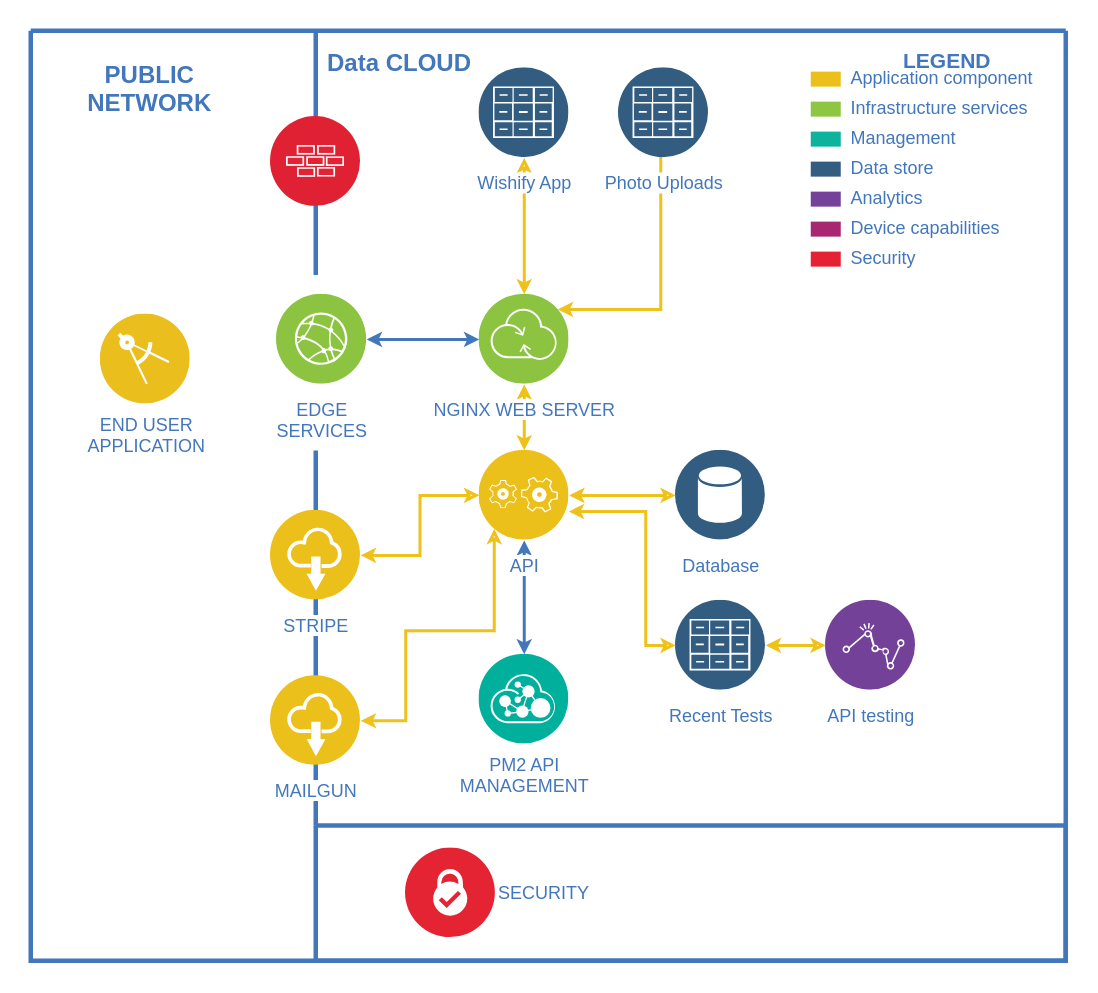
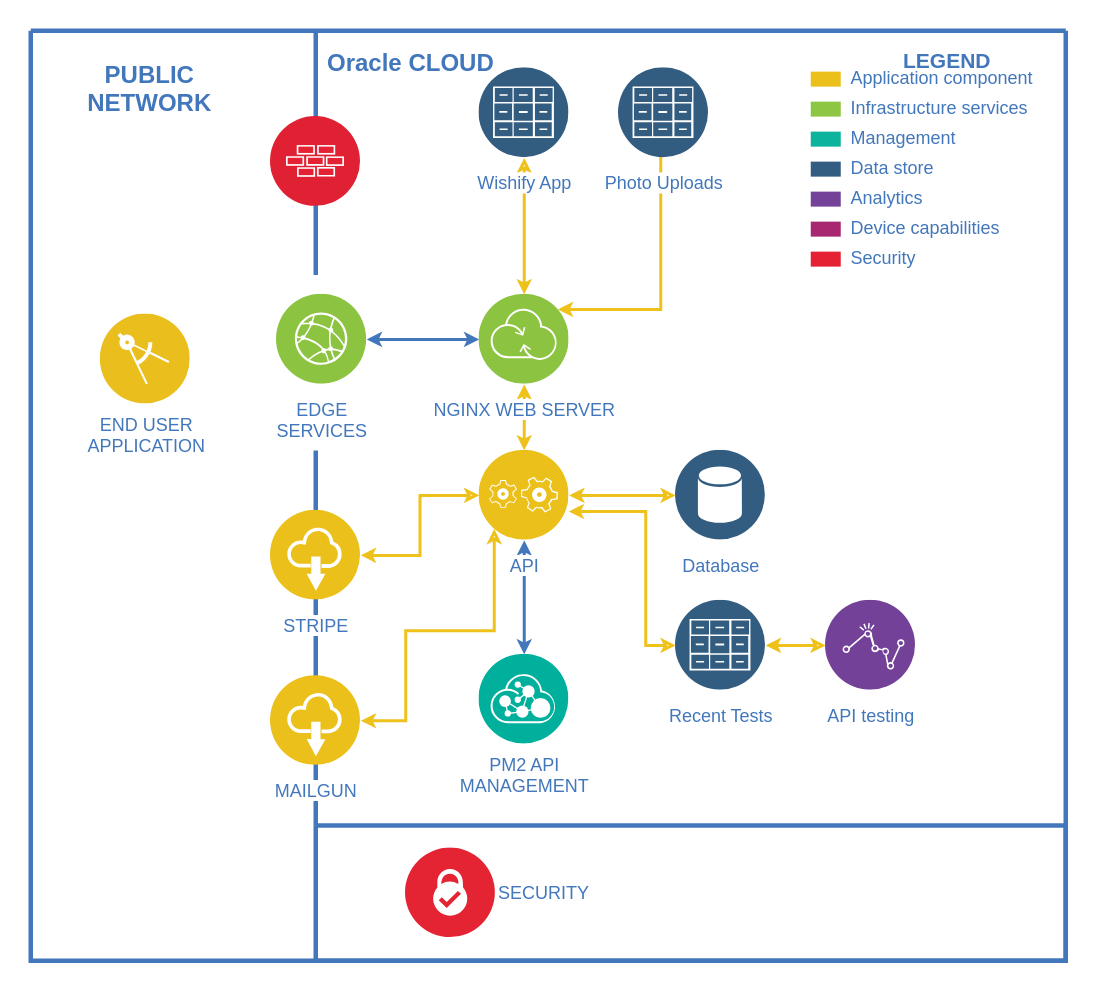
  <mxCell id="0" />
  <mxCell id="1" parent="0" />
  <mxCell id="2" value="" style="swimlane;shadow=0;strokeColor=#4277BB;fillColor=#ffffff;fontColor=#4277BB;align=right;startSize=0;collapsible=0;strokeWidth=3;" parent="1" vertex="1"><mxGeometry x="20" y="20" width="690" height="620" as="geometry" /></mxCell>
  <mxCell id="3" style="edgeStyle=orthogonalEdgeStyle;rounded=0;html=1;labelBackgroundColor=#ffffff;startArrow=classic;startFill=0;startSize=4;endArrow=classic;endFill=1;endSize=4;jettySize=auto;orthogonalLoop=1;strokeColor=#EEC11B;strokeWidth=2;fontSize=12;fontColor=#4277BB;entryX=0.5;entryY=0;entryDx=0;entryDy=0;" edge="1" parent="2" target="19"><mxGeometry relative="1" as="geometry"><Array as="points"><mxPoint x="329" y="239.75" /><mxPoint x="329" y="239.75" /></Array><mxPoint x="329" y="235.75" as="sourcePoint" /><mxPoint x="400" y="320.75" as="targetPoint" /></mxGeometry></mxCell>
  <mxCell id="4" style="edgeStyle=orthogonalEdgeStyle;rounded=0;html=1;labelBackgroundColor=#ffffff;startArrow=classic;startFill=1;startSize=4;endArrow=classic;endFill=1;endSize=4;jettySize=auto;orthogonalLoop=1;strokeColor=#4277BB;strokeWidth=2;fontSize=12;fontColor=#4277BB;exitX=0.5;exitY=1;exitDx=0;exitDy=0;entryX=0.5;entryY=0;entryDx=0;entryDy=0;" edge="1" parent="2" source="19" target="18"><mxGeometry relative="1" as="geometry"><Array as="points"><mxPoint x="329" y="359.75" /><mxPoint x="329" y="359.75" /></Array><mxPoint x="559" y="232.75" as="sourcePoint" /><mxPoint x="697" y="98.75" as="targetPoint" /></mxGeometry></mxCell>
  <mxCell id="5" style="edgeStyle=elbowEdgeStyle;rounded=0;elbow=vertical;html=1;exitX=0;exitY=0.5;entryX=0;entryY=0.5;labelBackgroundColor=#ffffff;startArrow=classic;startFill=1;startSize=4;endArrow=none;endFill=0;endSize=4;jettySize=auto;orthogonalLoop=1;strokeColor=#4277BB;strokeWidth=2;fontSize=12;fontColor=#4277BB;" parent="2" edge="1"><mxGeometry relative="1" as="geometry"><mxPoint x="603.429" y="87.25" as="sourcePoint" /><mxPoint x="603.429" y="87.25" as="targetPoint" /></mxGeometry></mxCell>
  <mxCell id="6" style="edgeStyle=orthogonalEdgeStyle;rounded=0;html=1;labelBackgroundColor=#ffffff;startArrow=classic;startFill=1;startSize=4;endArrow=classic;endFill=1;endSize=4;jettySize=auto;orthogonalLoop=1;strokeColor=#4277BB;strokeWidth=2;fontSize=12;fontColor=#4277BB;" parent="2" source="16" target="15" edge="1"><mxGeometry relative="1" as="geometry"><Array as="points"><mxPoint x="264" y="205.75" /></Array></mxGeometry></mxCell>
  <mxCell id="7" value="Application component" style="rounded=0;html=1;shadow=0;labelBackgroundColor=none;strokeColor=none;strokeWidth=2;fillColor=#EBC01A;gradientColor=none;fontSize=12;fontColor=#4277BB;align=left;labelPosition=right;verticalLabelPosition=middle;verticalAlign=middle;spacingLeft=5;" parent="2" vertex="1"><mxGeometry x="520" y="27.25" width="20" height="10" as="geometry" /></mxCell>
  <mxCell id="8" value="Infrastructure services" style="rounded=0;html=1;shadow=0;labelBackgroundColor=none;strokeColor=none;strokeWidth=2;fillColor=#8DC642;gradientColor=none;fontSize=12;fontColor=#4277BB;align=left;labelPosition=right;verticalLabelPosition=middle;verticalAlign=middle;spacingLeft=5;" parent="2" vertex="1"><mxGeometry x="520" y="47.25" width="20" height="10" as="geometry" /></mxCell>
  <mxCell id="9" value="Management" style="rounded=0;html=1;shadow=0;labelBackgroundColor=none;strokeColor=none;strokeWidth=2;fillColor=#0DB39D;gradientColor=none;fontSize=12;fontColor=#4277BB;align=left;labelPosition=right;verticalLabelPosition=middle;verticalAlign=middle;spacingLeft=5;" parent="2" vertex="1"><mxGeometry x="520" y="67.25" width="20" height="10" as="geometry" /></mxCell>
  <mxCell id="10" value="Data store" style="rounded=0;html=1;shadow=0;labelBackgroundColor=none;strokeColor=none;strokeWidth=2;fillColor=#335D81;gradientColor=none;fontSize=12;fontColor=#4277BB;align=left;labelPosition=right;verticalLabelPosition=middle;verticalAlign=middle;spacingLeft=5;" parent="2" vertex="1"><mxGeometry x="520" y="87.25" width="20" height="10" as="geometry" /></mxCell>
  <mxCell id="11" value="Analytics" style="rounded=0;html=1;shadow=0;labelBackgroundColor=none;strokeColor=none;strokeWidth=2;fillColor=#744399;gradientColor=none;fontSize=12;fontColor=#4277BB;align=left;labelPosition=right;verticalLabelPosition=middle;verticalAlign=middle;spacingLeft=5;" parent="2" vertex="1"><mxGeometry x="520" y="107.25" width="20" height="10" as="geometry" /></mxCell>
  <mxCell id="12" value="Device capabilities" style="rounded=0;html=1;shadow=0;labelBackgroundColor=none;strokeColor=none;strokeWidth=2;fillColor=#A72870;gradientColor=none;fontSize=12;fontColor=#4277BB;align=left;labelPosition=right;verticalLabelPosition=middle;verticalAlign=middle;spacingLeft=5;" parent="2" vertex="1"><mxGeometry x="520" y="127.25" width="20" height="10" as="geometry" /></mxCell>
  <mxCell id="13" value="Security" style="rounded=0;html=1;shadow=0;labelBackgroundColor=none;strokeColor=none;strokeWidth=2;fillColor=#E52134;gradientColor=none;fontSize=12;fontColor=#4277BB;align=left;labelPosition=right;verticalLabelPosition=middle;verticalAlign=middle;spacingLeft=5;" parent="2" vertex="1"><mxGeometry x="520" y="147.25" width="20" height="10" as="geometry" /></mxCell>
  <mxCell id="14" value="LEGEND" style="text;html=1;align=left;verticalAlign=middle;fontColor=#4277BB;shadow=0;dashed=0;strokeColor=none;fillColor=none;labelBackgroundColor=none;fontStyle=1;fontSize=14;spacingLeft=0;" parent="2" vertex="1"><mxGeometry x="580" y="10" width="70" height="19.5" as="geometry" /></mxCell>
  <mxCell id="15" value="EDGE&lt;div&gt;SERVICES&lt;/div&gt;" style="aspect=fixed;perimeter=ellipsePerimeter;html=1;align=center;shadow=0;dashed=0;image;image=img/lib/ibm/infrastructure/edge_services.svg;labelBackgroundColor=#ffffff;strokeColor=#666666;strokeWidth=2;fillColor=#C2952D;gradientColor=none;fontSize=12;fontColor=#4277BB;spacingTop=3;" parent="2" vertex="1"><mxGeometry x="164" y="175.75" width="60" height="60" as="geometry" /></mxCell>
  <mxCell id="16" value="NGINX WEB SERVER" style="aspect=fixed;perimeter=ellipsePerimeter;html=1;align=center;shadow=0;dashed=0;image;image=img/lib/ibm/infrastructure/transformation_connectivity.svg;labelBackgroundColor=#ffffff;strokeColor=#666666;strokeWidth=2;fillColor=#C2952D;gradientColor=none;fontSize=12;fontColor=#4277BB;spacingTop=3;" parent="2" vertex="1"><mxGeometry x="299" y="175.75" width="60" height="60" as="geometry" /></mxCell>
  <mxCell id="17" value="END USER&lt;div&gt;APPLICATION&lt;/div&gt;" style="aspect=fixed;perimeter=ellipsePerimeter;html=1;align=center;shadow=0;dashed=0;image;image=img/lib/ibm/applications/enterprise_applications.svg;labelBackgroundColor=#ffffff;strokeColor=#666666;strokeWidth=2;fillColor=#C2952D;gradientColor=none;fontSize=12;fontColor=#4277BB;" parent="2" vertex="1"><mxGeometry x="46.5" y="189" width="60" height="60" as="geometry" /></mxCell>
  <mxCell id="18" value="PM2 API&lt;div&gt;MANAG&lt;span style=&quot;background-color: light-dark(rgb(255, 255, 255), rgb(18, 18, 18)); color: light-dark(rgb(66, 119, 187), rgb(101, 146, 205));&quot;&gt;EMENT&lt;/span&gt;&lt;/div&gt;" style="aspect=fixed;perimeter=ellipsePerimeter;html=1;align=center;shadow=0;dashed=0;image;image=img/lib/ibm/management/api_management.svg;labelBackgroundColor=#ffffff;strokeColor=#666666;strokeWidth=2;fillColor=#C2952D;gradientColor=none;fontSize=12;fontColor=#4277BB;" parent="2" vertex="1"><mxGeometry x="299" y="415.75" width="60" height="60" as="geometry" /></mxCell>
  <mxCell id="19" value="API" style="aspect=fixed;perimeter=ellipsePerimeter;html=1;align=center;shadow=0;dashed=0;image;image=img/lib/ibm/applications/application_logic.svg;labelBackgroundColor=#ffffff;strokeColor=#666666;strokeWidth=2;fillColor=#C2952D;gradientColor=none;fontSize=12;fontColor=#4277BB;spacingTop=3;" parent="2" vertex="1"><mxGeometry x="299" y="279.75" width="60" height="60" as="geometry" /></mxCell>
  <mxCell id="20" value="API testing" style="aspect=fixed;perimeter=ellipsePerimeter;html=1;align=center;shadow=0;dashed=0;image;image=img/lib/ibm/analytics/analytics.svg;labelBackgroundColor=#ffffff;strokeColor=#666666;strokeWidth=2;fillColor=#C2952D;gradientColor=none;fontSize=12;fontColor=#4277BB;spacingTop=3;" parent="2" vertex="1"><mxGeometry x="530" y="379.75" width="60" height="60" as="geometry" /></mxCell>
  <mxCell id="21" value="Database" style="aspect=fixed;perimeter=ellipsePerimeter;html=1;align=center;shadow=0;dashed=0;image;image=img/lib/ibm/data/data_services.svg;labelBackgroundColor=#ffffff;strokeColor=#666666;strokeWidth=2;fillColor=#C2952D;gradientColor=none;fontSize=12;fontColor=#4277BB;spacingTop=3;" parent="2" vertex="1"><mxGeometry x="430" y="279.75" width="60" height="60" as="geometry" /></mxCell>
  <mxCell id="22" value="" style="line;strokeWidth=3;direction=south;html=1;shadow=0;labelBackgroundColor=none;fillColor=none;gradientColor=none;fontSize=12;fontColor=#4277BB;align=right;strokeColor=#4277BB;" parent="2" vertex="1"><mxGeometry x="185" width="10" height="162.75" as="geometry" /></mxCell>
  <mxCell id="23" value="" style="line;strokeWidth=3;direction=south;html=1;shadow=0;labelBackgroundColor=none;fillColor=none;gradientColor=none;fontSize=12;fontColor=#4277BB;align=right;strokeColor=#4277BB;" parent="2" vertex="1"><mxGeometry x="189" y="279.75" width="2" height="250.25" as="geometry" /></mxCell>
  <mxCell id="24" value="&lt;div&gt;PUBLIC&lt;/div&gt;&lt;div&gt;NETWORK&lt;/div&gt;" style="text;html=1;align=center;verticalAlign=top;fontColor=#4277BB;shadow=0;dashed=0;strokeColor=none;fillColor=none;labelBackgroundColor=none;fontStyle=1;fontSize=16;spacingLeft=5;" parent="2" vertex="1"><mxGeometry x="19.5" y="12.75" width="114" height="49" as="geometry" /></mxCell>
- <mxCell id="25" value="Data CLOUD" style="text;html=1;align=left;verticalAlign=top;fontColor=#4277BB;shadow=0;dashed=0;strokeColor=none;fillColor=none;labelBackgroundColor=none;fontStyle=1;fontSize=16;spacingLeft=5;" parent="2" vertex="1"><mxGeometry x="191" y="4.75" width="133" height="20" as="geometry" /></mxCell>
+ <mxCell id="25" value="Oracle CLOUD" style="text;html=1;align=left;verticalAlign=top;fontColor=#4277BB;shadow=0;dashed=0;strokeColor=none;fillColor=none;labelBackgroundColor=none;fontStyle=1;fontSize=16;spacingLeft=5;" parent="2" vertex="1"><mxGeometry x="191" y="4.75" width="133" height="20" as="geometry" /></mxCell>
  <mxCell id="26" value="" style="swimlane;shadow=0;strokeColor=#4277BB;fillColor=#ffffff;fontColor=#4277BB;align=right;startSize=0;collapsible=0;strokeWidth=3;" parent="2" vertex="1"><mxGeometry x="190" y="529.75" width="500" height="90.25" as="geometry" /></mxCell>
  <mxCell id="27" value="SECURITY" style="aspect=fixed;perimeter=ellipsePerimeter;html=1;align=left;shadow=0;dashed=0;image;image=img/lib/ibm/blockchain/certificate_authority.svg;labelBackgroundColor=#ffffff;strokeColor=#666666;strokeWidth=3;fillColor=#C2952D;gradientColor=none;fontSize=12;fontColor=#4277BB;labelPosition=right;verticalLabelPosition=middle;verticalAlign=middle;" parent="26" vertex="1"><mxGeometry x="60" y="15.13" width="60" height="60" as="geometry" /></mxCell>
  <mxCell id="28" value="Recent Tests" style="image;aspect=fixed;perimeter=ellipsePerimeter;html=1;align=center;shadow=0;dashed=0;fontColor=#4277BB;labelBackgroundColor=default;fontSize=12;spacingTop=3;image=img/lib/ibm/data/file_repository.svg;" vertex="1" parent="2"><mxGeometry x="430" y="379.75" width="60" height="60" as="geometry" /></mxCell>
  <mxCell id="29" style="edgeStyle=orthogonalEdgeStyle;rounded=0;html=1;labelBackgroundColor=#ffffff;startArrow=classic;startFill=0;startSize=4;endArrow=classic;endFill=1;endSize=4;jettySize=auto;orthogonalLoop=1;strokeColor=#EEC11B;strokeWidth=2;fontSize=12;fontColor=#4277BB;entryX=0.5;entryY=0;entryDx=0;entryDy=0;exitX=0.5;exitY=1;exitDx=0;exitDy=0;" edge="1" parent="2" source="30" target="16"><mxGeometry relative="1" as="geometry"><Array as="points"><mxPoint x="329" y="129.75" /><mxPoint x="329" y="129.75" /></Array><mxPoint x="339" y="33.75" as="sourcePoint" /><mxPoint x="532" y="-42.25" as="targetPoint" /></mxGeometry></mxCell>
  <mxCell id="30" value="Wishify App" style="image;aspect=fixed;perimeter=ellipsePerimeter;html=1;align=center;shadow=0;dashed=0;fontColor=#4277BB;labelBackgroundColor=default;fontSize=12;spacingTop=3;image=img/lib/ibm/data/file_repository.svg;" vertex="1" parent="2"><mxGeometry x="299" y="24.75" width="60" height="60" as="geometry" /></mxCell>
  <mxCell id="31" style="edgeStyle=orthogonalEdgeStyle;rounded=0;html=1;labelBackgroundColor=#ffffff;startArrow=classic;startFill=0;startSize=4;endArrow=classic;endFill=1;endSize=4;jettySize=auto;orthogonalLoop=1;strokeColor=#EEC11B;strokeWidth=2;fontSize=12;fontColor=#4277BB;exitX=0.5;exitY=1;exitDx=0;exitDy=0;" edge="1" parent="2" source="32" target="16"><mxGeometry relative="1" as="geometry"><Array as="points"><mxPoint x="422" y="74.75" /><mxPoint x="420" y="74.75" /><mxPoint x="420" y="185.75" /></Array><mxPoint x="339" y="84.75" as="sourcePoint" /><mxPoint x="339" y="185.75" as="targetPoint" /></mxGeometry></mxCell>
  <mxCell id="32" value="Photo Uploads" style="image;aspect=fixed;perimeter=ellipsePerimeter;html=1;align=center;shadow=0;dashed=0;fontColor=#4277BB;labelBackgroundColor=default;fontSize=12;spacingTop=3;image=img/lib/ibm/data/file_repository.svg;" vertex="1" parent="2"><mxGeometry x="392" y="24.75" width="60" height="60" as="geometry" /></mxCell>
  <mxCell id="33" value="" style="image;aspect=fixed;perimeter=ellipsePerimeter;html=1;align=center;shadow=0;dashed=0;fontColor=#4277BB;labelBackgroundColor=default;fontSize=12;spacingTop=3;image=img/lib/ibm/security/firewall.svg;" vertex="1" parent="2"><mxGeometry x="160" y="57.25" width="60" height="60" as="geometry" /></mxCell>
  <mxCell id="34" style="edgeStyle=orthogonalEdgeStyle;rounded=0;html=1;labelBackgroundColor=#ffffff;startArrow=classic;startFill=0;startSize=4;endArrow=classic;endFill=1;endSize=4;jettySize=auto;orthogonalLoop=1;strokeColor=#EEC11B;strokeWidth=2;fontSize=12;fontColor=#4277BB;entryX=1;entryY=0.5;entryDx=0;entryDy=0;" edge="1" parent="2" source="21" target="19"><mxGeometry relative="1" as="geometry"><Array as="points" /><mxPoint x="450.6" y="289.75" as="sourcePoint" /><mxPoint x="369" y="209.87" as="targetPoint" /></mxGeometry></mxCell>
  <mxCell id="35" style="edgeStyle=orthogonalEdgeStyle;rounded=0;html=1;labelBackgroundColor=#ffffff;startArrow=classic;startFill=0;startSize=4;endArrow=classic;endFill=1;endSize=4;jettySize=auto;orthogonalLoop=1;strokeColor=#EEC11B;strokeWidth=2;fontSize=12;fontColor=#4277BB;entryX=0.994;entryY=0.679;entryDx=0;entryDy=0;exitX=0;exitY=0.5;exitDx=0;exitDy=0;entryPerimeter=0;" edge="1" parent="2" source="28" target="19"><mxGeometry relative="1" as="geometry"><Array as="points"><mxPoint x="410" y="409.25" /><mxPoint x="410" y="320.25" /></Array><mxPoint x="440" y="320.25" as="sourcePoint" /><mxPoint x="369" y="320.25" as="targetPoint" /></mxGeometry></mxCell>
  <mxCell id="36" style="edgeStyle=orthogonalEdgeStyle;rounded=0;html=1;labelBackgroundColor=#ffffff;startArrow=classic;startFill=0;startSize=4;endArrow=classic;endFill=1;endSize=4;jettySize=auto;orthogonalLoop=1;strokeColor=#EEC11B;strokeWidth=2;fontSize=12;fontColor=#4277BB;entryX=1;entryY=0.5;entryDx=0;entryDy=0;exitX=0;exitY=0.5;exitDx=0;exitDy=0;" edge="1" parent="2" source="20" target="28"><mxGeometry relative="1" as="geometry"><Array as="points" /><mxPoint x="440" y="320.25" as="sourcePoint" /><mxPoint x="369" y="320.25" as="targetPoint" /></mxGeometry></mxCell>
  <mxCell id="37" value="STRIPE" style="image;aspect=fixed;perimeter=ellipsePerimeter;html=1;align=center;shadow=0;dashed=0;fontColor=#4277BB;labelBackgroundColor=default;fontSize=12;spacingTop=3;image=img/lib/ibm/applications/saas_applications.svg;" vertex="1" parent="2"><mxGeometry x="160" y="319.75" width="60" height="60" as="geometry" /></mxCell>
  <mxCell id="38" value="MAILGUN" style="image;aspect=fixed;perimeter=ellipsePerimeter;html=1;align=center;shadow=0;dashed=0;fontColor=#4277BB;labelBackgroundColor=default;fontSize=12;spacingTop=3;image=img/lib/ibm/applications/saas_applications.svg;" vertex="1" parent="2"><mxGeometry x="160" y="430" width="60" height="60" as="geometry" /></mxCell>
  <mxCell id="39" style="edgeStyle=orthogonalEdgeStyle;rounded=0;html=1;labelBackgroundColor=#ffffff;startArrow=classic;startFill=0;startSize=4;endArrow=classic;endFill=1;endSize=4;jettySize=auto;orthogonalLoop=1;strokeColor=#EEC11B;strokeWidth=2;fontSize=12;fontColor=#4277BB;entryX=1;entryY=0.5;entryDx=0;entryDy=0;exitX=0;exitY=0.5;exitDx=0;exitDy=0;" edge="1" parent="2" source="19" target="37"><mxGeometry relative="1" as="geometry"><Array as="points" /><mxPoint x="295" y="309.35" as="sourcePoint" /><mxPoint x="224" y="309.35" as="targetPoint" /></mxGeometry></mxCell>
  <mxCell id="40" style="edgeStyle=orthogonalEdgeStyle;rounded=0;html=1;labelBackgroundColor=#ffffff;startArrow=classic;startFill=0;startSize=4;endArrow=classic;endFill=1;endSize=4;jettySize=auto;orthogonalLoop=1;strokeColor=#EEC11B;strokeWidth=2;fontSize=12;fontColor=#4277BB;entryX=1;entryY=0.5;entryDx=0;entryDy=0;" edge="1" parent="2" source="19" target="38"><mxGeometry relative="1" as="geometry"><Array as="points"><mxPoint x="309" y="400" /><mxPoint x="250" y="400" /><mxPoint x="250" y="460" /></Array><mxPoint x="309" y="340" as="sourcePoint" /><mxPoint x="230" y="360" as="targetPoint" /></mxGeometry></mxCell>
